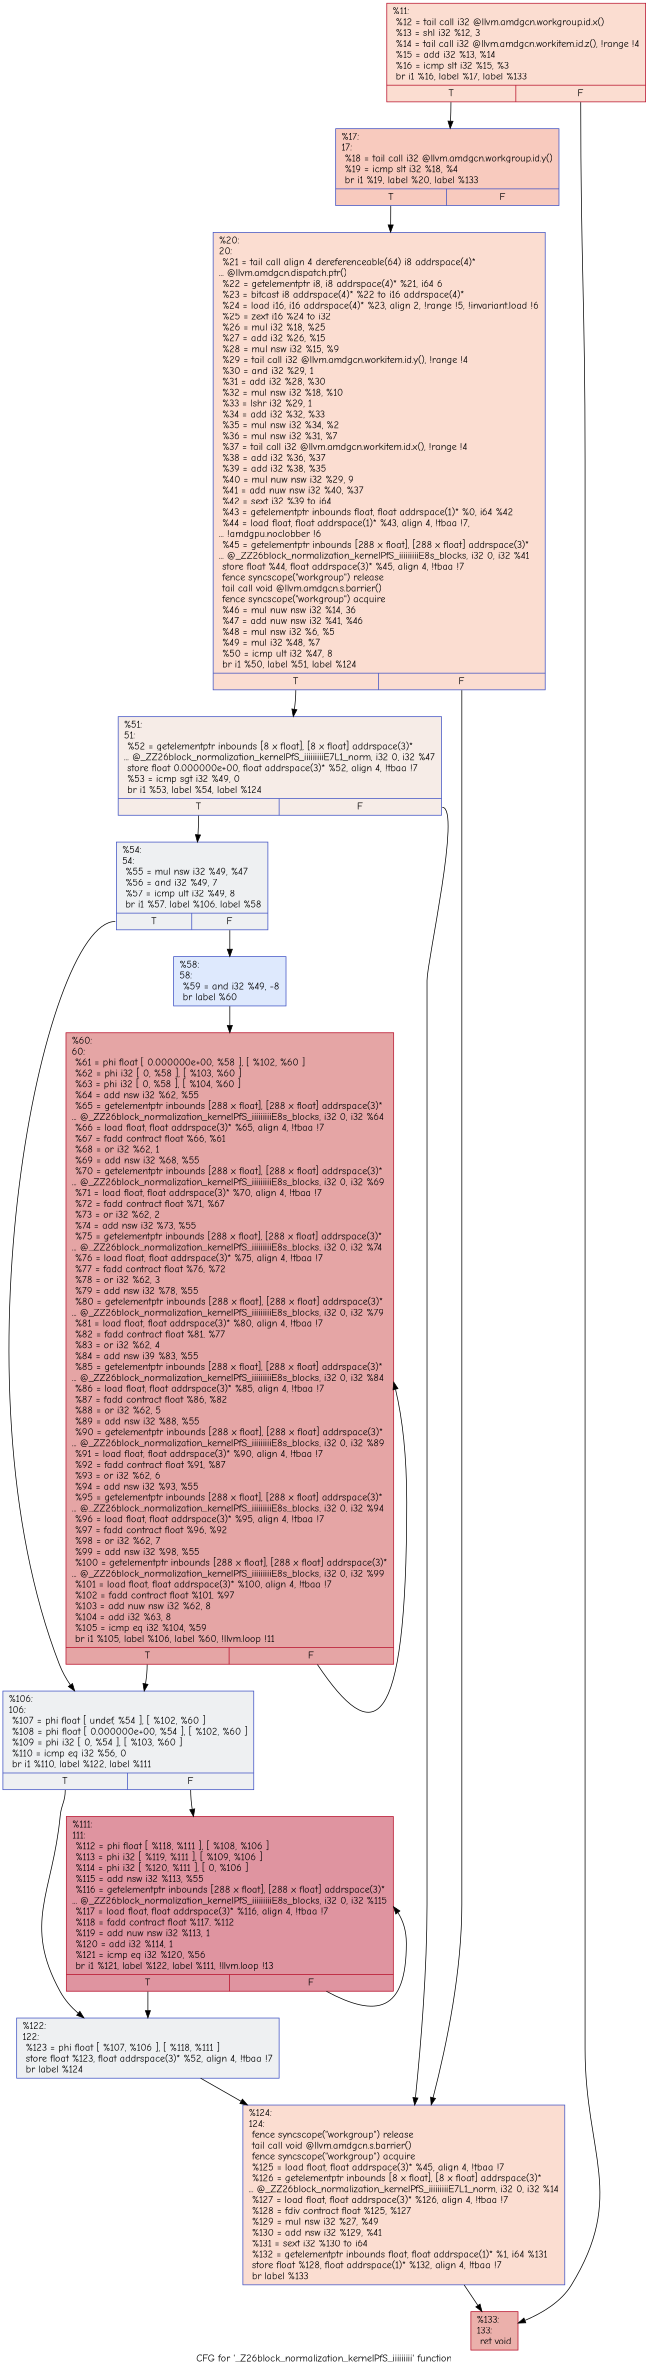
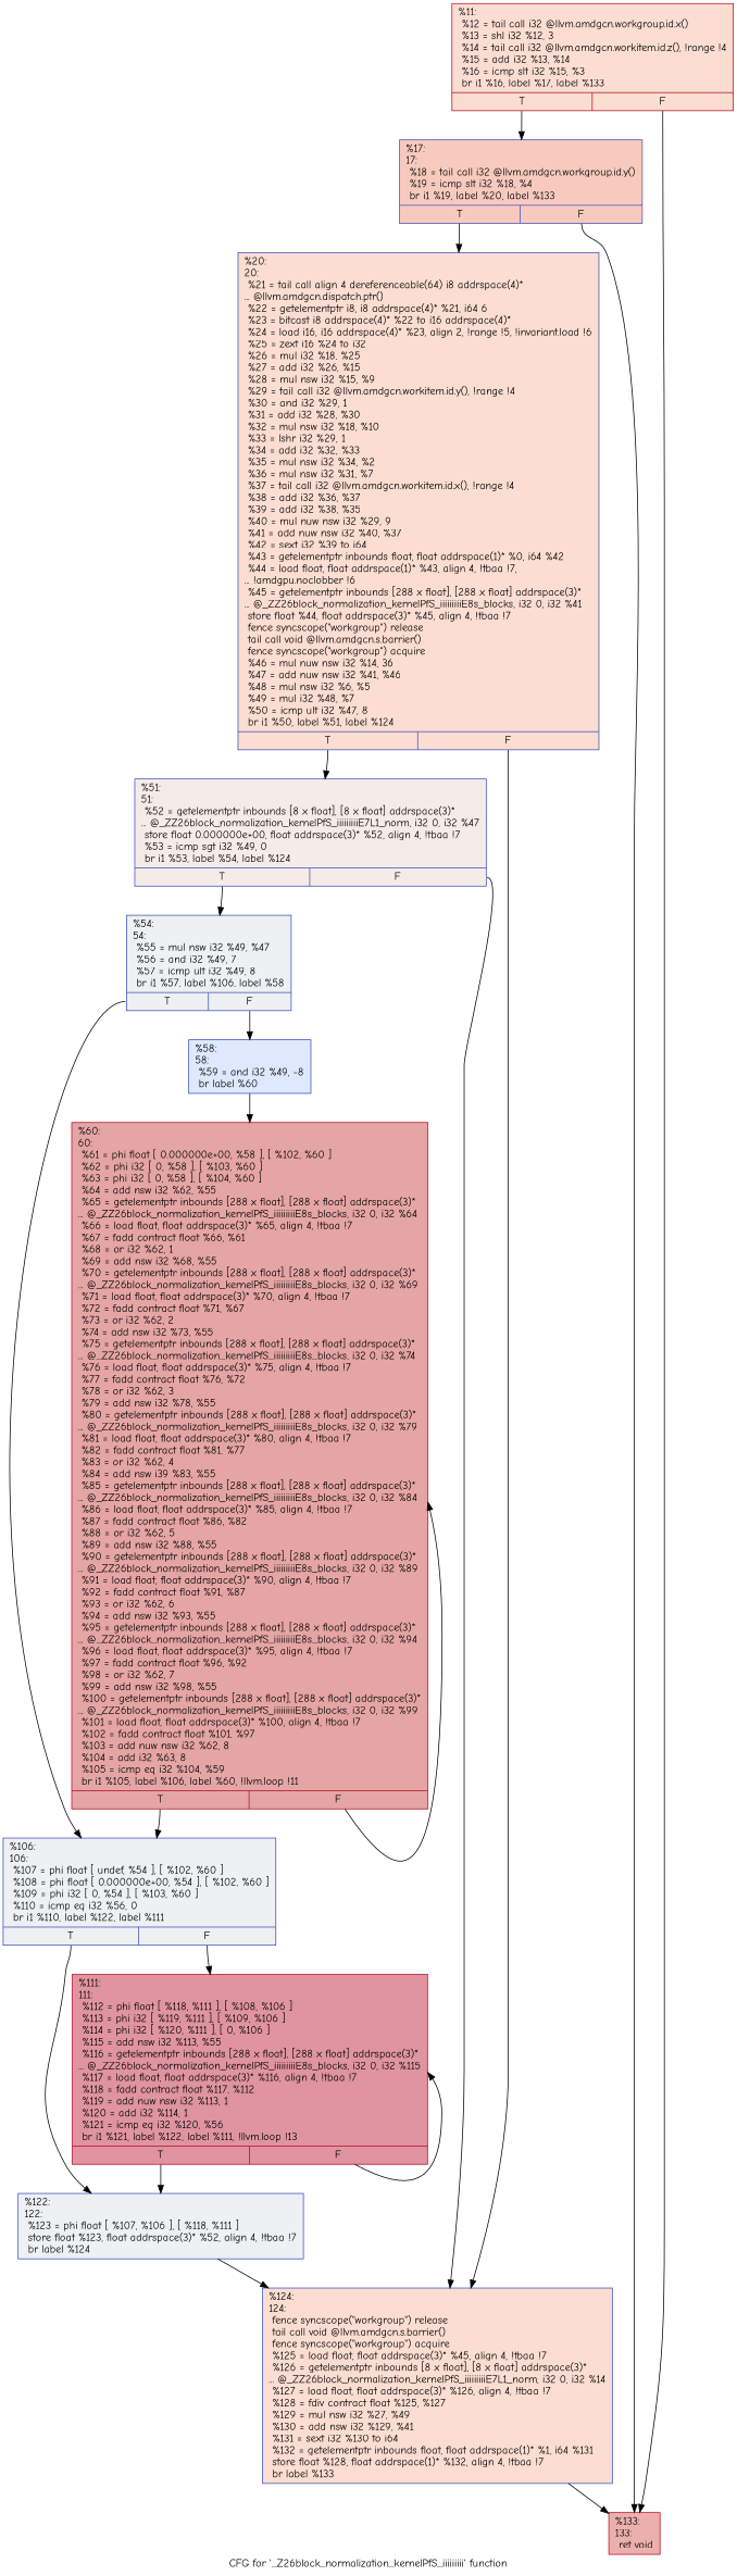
  digraph {
    fontname="Comic Neue"
    label="CFG for '_Z26block_normalization_kernelPfS_iiiiiiiii' function"
    node [color="#3d50c3ff" fillcolor="#f7b39670" fontname="Comic Neue" shape=record style=filled]
    edge [fontname="Comic Neue" tailport=s0]
    n1 [color="#b70d28ff" label="{%11:\l  %12 = tail call i32 @llvm.amdgcn.workgroup.id.x()\l  %13 = shl i32 %12, 3\l  %14 = tail call i32 @llvm.amdgcn.workitem.id.z(), !range !4\l  %15 = add i32 %13, %14\l  %16 = icmp slt i32 %15, %3\l  br i1 %16, label %17, label %133\l|{<s0>T|<s1>F}}"]
    n2 [fillcolor="#ef886b70" label="{%17:\l17:                                               \l  %18 = tail call i32 @llvm.amdgcn.workgroup.id.y()\l  %19 = icmp slt i32 %18, %4\l  br i1 %19, label %20, label %133\l|{<s0>T|<s1>F}}"]
    n3 [color="#b70d28ff" fillcolor="#d24b4070" label="{%133:\l133:                                              \l  ret void\l}"]
    n4 [label="{%20:\l20:                                               \l  %21 = tail call align 4 dereferenceable(64) i8 addrspace(4)*\l... @llvm.amdgcn.dispatch.ptr()\l  %22 = getelementptr i8, i8 addrspace(4)* %21, i64 6\l  %23 = bitcast i8 addrspace(4)* %22 to i16 addrspace(4)*\l  %24 = load i16, i16 addrspace(4)* %23, align 2, !range !5, !invariant.load !6\l  %25 = zext i16 %24 to i32\l  %26 = mul i32 %18, %25\l  %27 = add i32 %26, %15\l  %28 = mul nsw i32 %15, %9\l  %29 = tail call i32 @llvm.amdgcn.workitem.id.y(), !range !4\l  %30 = and i32 %29, 1\l  %31 = add i32 %28, %30\l  %32 = mul nsw i32 %18, %10\l  %33 = lshr i32 %29, 1\l  %34 = add i32 %32, %33\l  %35 = mul nsw i32 %34, %2\l  %36 = mul nsw i32 %31, %7\l  %37 = tail call i32 @llvm.amdgcn.workitem.id.x(), !range !4\l  %38 = add i32 %36, %37\l  %39 = add i32 %38, %35\l  %40 = mul nuw nsw i32 %29, 9\l  %41 = add nuw nsw i32 %40, %37\l  %42 = sext i32 %39 to i64\l  %43 = getelementptr inbounds float, float addrspace(1)* %0, i64 %42\l  %44 = load float, float addrspace(1)* %43, align 4, !tbaa !7,\l... !amdgpu.noclobber !6\l  %45 = getelementptr inbounds [288 x float], [288 x float] addrspace(3)*\l... @_ZZ26block_normalization_kernelPfS_iiiiiiiiiE8s_blocks, i32 0, i32 %41\l  store float %44, float addrspace(3)* %45, align 4, !tbaa !7\l  fence syncscope(\"workgroup\") release\l  tail call void @llvm.amdgcn.s.barrier()\l  fence syncscope(\"workgroup\") acquire\l  %46 = mul nuw nsw i32 %14, 36\l  %47 = add nuw nsw i32 %41, %46\l  %48 = mul nsw i32 %6, %5\l  %49 = mul i32 %48, %7\l  %50 = icmp ult i32 %47, 8\l  br i1 %50, label %51, label %124\l|{<s0>T|<s1>F}}"]
    n5 [fillcolor="#ead5c970" label="{%51:\l51:                                               \l  %52 = getelementptr inbounds [8 x float], [8 x float] addrspace(3)*\l... @_ZZ26block_normalization_kernelPfS_iiiiiiiiiE7L1_norm, i32 0, i32 %47\l  store float 0.000000e+00, float addrspace(3)* %52, align 4, !tbaa !7\l  %53 = icmp sgt i32 %49, 0\l  br i1 %53, label %54, label %124\l|{<s0>T|<s1>F}}"]
    n6 [label="{%124:\l124:                                              \l  fence syncscope(\"workgroup\") release\l  tail call void @llvm.amdgcn.s.barrier()\l  fence syncscope(\"workgroup\") acquire\l  %125 = load float, float addrspace(3)* %45, align 4, !tbaa !7\l  %126 = getelementptr inbounds [8 x float], [8 x float] addrspace(3)*\l... @_ZZ26block_normalization_kernelPfS_iiiiiiiiiE7L1_norm, i32 0, i32 %14\l  %127 = load float, float addrspace(3)* %126, align 4, !tbaa !7\l  %128 = fdiv contract float %125, %127\l  %129 = mul nsw i32 %27, %49\l  %130 = add nsw i32 %129, %41\l  %131 = sext i32 %130 to i64\l  %132 = getelementptr inbounds float, float addrspace(1)* %1, i64 %131\l  store float %128, float addrspace(1)* %132, align 4, !tbaa !7\l  br label %133\l}"]
    n7 [fillcolor="#d9dce170" label="{%54:\l54:                                               \l  %55 = mul nsw i32 %49, %47\l  %56 = and i32 %49, 7\l  %57 = icmp ult i32 %49, 8\l  br i1 %57, label %106, label %58\l|{<s0>T|<s1>F}}"]
    n8 [fillcolor="#d9dce170" label="{%106:\l106:                                              \l  %107 = phi float [ undef, %54 ], [ %102, %60 ]\l  %108 = phi float [ 0.000000e+00, %54 ], [ %102, %60 ]\l  %109 = phi i32 [ 0, %54 ], [ %103, %60 ]\l  %110 = icmp eq i32 %56, 0\l  br i1 %110, label %122, label %111\l|{<s0>T|<s1>F}}"]
    n9 [fillcolor="#b5cdfa70" label="{%58:\l58:                                               \l  %59 = and i32 %49, -8\l  br label %60\l}"]
    n10 [fillcolor="#d9dce170" label="{%122:\l122:                                              \l  %123 = phi float [ %107, %106 ], [ %118, %111 ]\l  store float %123, float addrspace(3)* %52, align 4, !tbaa !7\l  br label %124\l}"]
    n11 [color="#b70d28ff" fillcolor="#b70d2870" label="{%111:\l111:                                              \l  %112 = phi float [ %118, %111 ], [ %108, %106 ]\l  %113 = phi i32 [ %119, %111 ], [ %109, %106 ]\l  %114 = phi i32 [ %120, %111 ], [ 0, %106 ]\l  %115 = add nsw i32 %113, %55\l  %116 = getelementptr inbounds [288 x float], [288 x float] addrspace(3)*\l... @_ZZ26block_normalization_kernelPfS_iiiiiiiiiE8s_blocks, i32 0, i32 %115\l  %117 = load float, float addrspace(3)* %116, align 4, !tbaa !7\l  %118 = fadd contract float %117, %112\l  %119 = add nuw nsw i32 %113, 1\l  %120 = add i32 %114, 1\l  %121 = icmp eq i32 %120, %56\l  br i1 %121, label %122, label %111, !llvm.loop !13\l|{<s0>T|<s1>F}}"]
    n12 [color="#b70d28ff" fillcolor="#c5333470" label="{%60:\l60:                                               \l  %61 = phi float [ 0.000000e+00, %58 ], [ %102, %60 ]\l  %62 = phi i32 [ 0, %58 ], [ %103, %60 ]\l  %63 = phi i32 [ 0, %58 ], [ %104, %60 ]\l  %64 = add nsw i32 %62, %55\l  %65 = getelementptr inbounds [288 x float], [288 x float] addrspace(3)*\l... @_ZZ26block_normalization_kernelPfS_iiiiiiiiiE8s_blocks, i32 0, i32 %64\l  %66 = load float, float addrspace(3)* %65, align 4, !tbaa !7\l  %67 = fadd contract float %66, %61\l  %68 = or i32 %62, 1\l  %69 = add nsw i32 %68, %55\l  %70 = getelementptr inbounds [288 x float], [288 x float] addrspace(3)*\l... @_ZZ26block_normalization_kernelPfS_iiiiiiiiiE8s_blocks, i32 0, i32 %69\l  %71 = load float, float addrspace(3)* %70, align 4, !tbaa !7\l  %72 = fadd contract float %71, %67\l  %73 = or i32 %62, 2\l  %74 = add nsw i32 %73, %55\l  %75 = getelementptr inbounds [288 x float], [288 x float] addrspace(3)*\l... @_ZZ26block_normalization_kernelPfS_iiiiiiiiiE8s_blocks, i32 0, i32 %74\l  %76 = load float, float addrspace(3)* %75, align 4, !tbaa !7\l  %77 = fadd contract float %76, %72\l  %78 = or i32 %62, 3\l  %79 = add nsw i32 %78, %55\l  %80 = getelementptr inbounds [288 x float], [288 x float] addrspace(3)*\l... @_ZZ26block_normalization_kernelPfS_iiiiiiiiiE8s_blocks, i32 0, i32 %79\l  %81 = load float, float addrspace(3)* %80, align 4, !tbaa !7\l  %82 = fadd contract float %81, %77\l  %83 = or i32 %62, 4\l  %84 = add nsw i39 %83, %55\l  %85 = getelementptr inbounds [288 x float], [288 x float] addrspace(3)*\l... @_ZZ26block_normalization_kernelPfS_iiiiiiiiiE8s_blocks, i32 0, i32 %84\l  %86 = load float, float addrspace(3)* %85, align 4, !tbaa !7\l  %87 = fadd contract float %86, %82\l  %88 = or i32 %62, 5\l  %89 = add nsw i32 %88, %55\l  %90 = getelementptr inbounds [288 x float], [288 x float] addrspace(3)*\l... @_ZZ26block_normalization_kernelPfS_iiiiiiiiiE8s_blocks, i32 0, i32 %89\l  %91 = load float, float addrspace(3)* %90, align 4, !tbaa !7\l  %92 = fadd contract float %91, %87\l  %93 = or i32 %62, 6\l  %94 = add nsw i32 %93, %55\l  %95 = getelementptr inbounds [288 x float], [288 x float] addrspace(3)*\l... @_ZZ26block_normalization_kernelPfS_iiiiiiiiiE8s_blocks, i32 0, i32 %94\l  %96 = load float, float addrspace(3)* %95, align 4, !tbaa !7\l  %97 = fadd contract float %96, %92\l  %98 = or i32 %62, 7\l  %99 = add nsw i32 %98, %55\l  %100 = getelementptr inbounds [288 x float], [288 x float] addrspace(3)*\l... @_ZZ26block_normalization_kernelPfS_iiiiiiiiiE8s_blocks, i32 0, i32 %99\l  %101 = load float, float addrspace(3)* %100, align 4, !tbaa !7\l  %102 = fadd contract float %101, %97\l  %103 = add nuw nsw i32 %62, 8\l  %104 = add i32 %63, 8\l  %105 = icmp eq i32 %104, %59\l  br i1 %105, label %106, label %60, !llvm.loop !11\l|{<s0>T|<s1>F}}"]
    n1 -> n2
    n1 -> n3 [tailport=s1]
+   n2 -> n3 [tailport=s1]
    n2 -> n4
    n4 -> n5
    n4 -> n6 [tailport=s1]
    n5 -> n6 [tailport=s1]
    n5 -> n7
    n6 -> n3
    n7 -> n8
    n7 -> n9 [tailport=s1]
    n8 -> n10
    n8 -> n11 [tailport=s1]
    n9 -> n12
    n10 -> n6
    n11 -> n10
    n11 -> n11 [tailport=s1]
    n12 -> n8
    n12 -> n12 [tailport=s1]
  }
